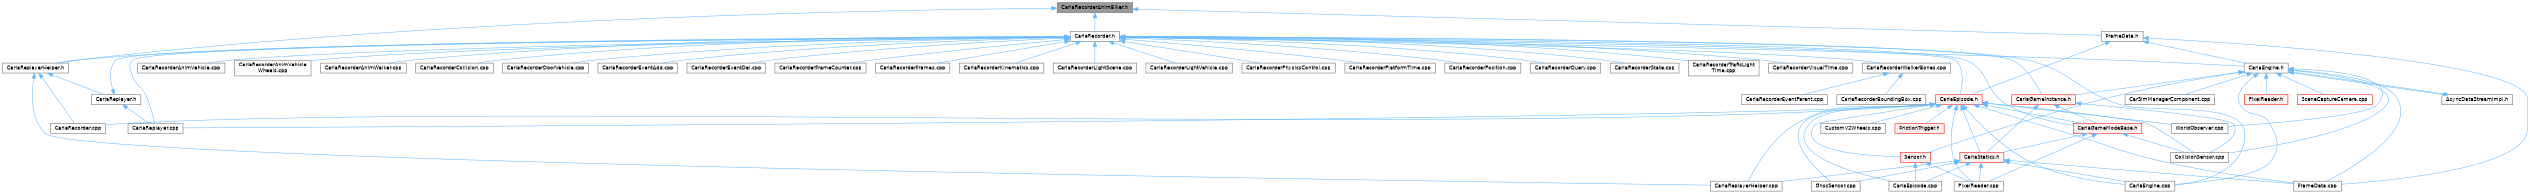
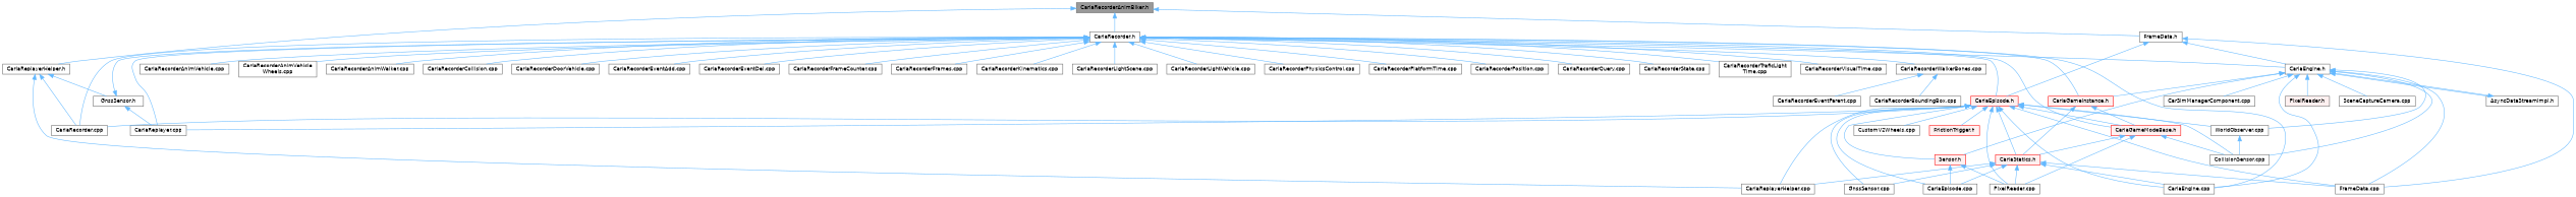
  digraph {
    node [color=grey40 fillcolor=white fontname=Helvetica fontsize=10 shape=box style=filled]
    edge [color=steelblue1 dir=back fontname=Helvetica fontsize=10 labelfontname=Helvetica labelfontsize=10 style=solid]
    n1 [color=gray40 fillcolor=grey60 fontcolor=black height=0.2 label="CarlaRecorderAnimBiker.h" width=0.4]
    n2 [height=0.2 label="CarlaRecorder.h" width=0.4]
    n3 [height=0.2 label="CarlaReplayerHelper.h" width=0.4]
    n4 [height=0.2 label="FrameData.h" width=0.4]
    n5 [height=0.2 label="CarlaEngine.cpp" width=0.4]
    n6 [height=0.2 label="CarlaEngine.h" width=0.4]
    n7 [color=red fillcolor="#FFF0F0" height=0.2 label="CarlaGameInstance.h" width=0.4]
    n8 [color=red fillcolor="#FFF0F0" height=0.2 label="CarlaGameModeBase.h" width=0.4]
    n9 [color=red fillcolor="#FFF0F0" height=0.2 label="CarlaEpisode.h" width=0.4]
    n10 [height=0.2 label="CarlaRecorder.cpp" width=0.4]
    n11 [height=0.2 label="CarlaReplayer.cpp" width=0.4]
    n12 [height=0.2 label="CarlaRecorderAnimVehicle.cpp" width=0.4]
    n13 [height=0.2 label="CarlaRecorderAnimVehicle\lWheels.cpp" width=0.4]
    n14 [height=0.2 label="CarlaRecorderAnimWalker.cpp" width=0.4]
    n15 [height=0.2 label="CarlaRecorderCollision.cpp" width=0.4]
    n16 [height=0.2 label="CarlaRecorderDoorVehicle.cpp" width=0.4]
    n17 [height=0.2 label="CarlaRecorderEventAdd.cpp" width=0.4]
    n18 [height=0.2 label="CarlaRecorderEventDel.cpp" width=0.4]
    n19 [height=0.2 label="CarlaRecorderFrameCounter.cpp" width=0.4]
    n20 [height=0.2 label="CarlaRecorderFrames.cpp" width=0.4]
    n21 [height=0.2 label="CarlaRecorderKinematics.cpp" width=0.4]
    n22 [height=0.2 label="CarlaRecorderLightScene.cpp" width=0.4]
    n23 [height=0.2 label="CarlaRecorderLightVehicle.cpp" width=0.4]
    n24 [height=0.2 label="CarlaRecorderPhysicsControl.cpp" width=0.4]
    n25 [height=0.2 label="CarlaRecorderPlatformTime.cpp" width=0.4]
    n26 [height=0.2 label="CarlaRecorderPosition.cpp" width=0.4]
    n27 [height=0.2 label="CarlaRecorderQuery.cpp" width=0.4]
    n28 [height=0.2 label="CarlaRecorderState.cpp" width=0.4]
    n29 [height=0.2 label="CarlaRecorderTraficLight\lTime.cpp" width=0.4]
    n30 [height=0.2 label="CarlaRecorderVisualTime.cpp" width=0.4]
    n31 [height=0.2 label="CarlaRecorderWalkerBones.cpp" width=0.4]
    n32 [height=0.2 label="CarlaReplayerHelper.cpp" width=0.4]
-   n33 [height=0.2 label="CarlaReplayer.h" width=0.4]
+   n33 [height=0.2 label="GnssSensor.h" width=0.4]
    n34 [height=0.2 label="FrameData.cpp" width=0.4]
    n35 [height=0.2 label="AsyncDataStreamImpl.h" width=0.4]
    n36 [height=0.2 label="CarSimManagerComponent.cpp" width=0.4]
    n37 [height=0.2 label="CollisionSensor.cpp" width=0.4]
-   n38 [color=red fillcolor="#FFF0F0" height=0.2 label="PixelReader.h" width=0.4]
-   n39 [color=red height=0.2 label="SceneCaptureCamera.cpp" width=0.4]
+   n38 [fillcolor="#FFF0F0" height=0.2 label="PixelReader.h" width=0.4]
+   n39 [height=0.2 label="SceneCaptureCamera.cpp" width=0.4]
    n40 [color=red fillcolor="#FFF0F0" height=0.2 label="Sensor.h" width=0.4]
    n41 [height=0.2 label="WorldObserver.cpp" width=0.4]
    n42 [color=red fillcolor="#FFF0F0" height=0.2 label="CarlaStatics.h" width=0.4]
    n43 [height=0.2 label="PixelReader.cpp" width=0.4]
    n44 [height=0.2 label="CarlaEpisode.cpp" width=0.4]
    n45 [height=0.2 label="GnssSensor.cpp" width=0.4]
    n46 [height=0.2 label="CustomV2Wheels.cpp" width=0.4]
    n47 [color=red fillcolor="#FFF0F0" height=0.2 label="FrictionTrigger.h" width=0.4]
    n48 [height=0.2 label="CarlaRecorderBoundingBox.cpp" width=0.4]
    n49 [height=0.2 label="CarlaRecorderEventParent.cpp" width=0.4]
    n1 -> n2
    n1 -> n3
    n1 -> n4
    n2 -> n5
    n2 -> n6
    n2 -> n7
    n2 -> n8
    n2 -> n9
-   n2 -> n3
+   n2 -> n10
    n2 -> n11
    n2 -> n12
    n2 -> n13
    n2 -> n14
    n2 -> n15
    n2 -> n16
    n2 -> n17
    n2 -> n18
    n2 -> n19
    n2 -> n20
    n2 -> n21
    n2 -> n22
    n2 -> n23
    n2 -> n24
    n2 -> n25
    n2 -> n26
    n2 -> n27
    n2 -> n28
    n2 -> n29
    n2 -> n30
    n2 -> n31
    n3 -> n10
    n3 -> n32
    n3 -> n33
    n4 -> n6
    n4 -> n9
    n4 -> n34
    n6 -> n5
    n6 -> n7
    n6 -> n34
    n6 -> n35
    n6 -> n36
    n6 -> n37
    n6 -> n38
    n6 -> n39
    n6 -> n40
    n6 -> n41
    n7 -> n8
-   n7 -> n37
+   n41 -> n37
    n7 -> n42
    n8 -> n37
    n8 -> n42
    n8 -> n43
    n9 -> n5
    n9 -> n8
    n9 -> n10
    n9 -> n11
    n9 -> n32
    n9 -> n34
    n9 -> n37
    n9 -> n40
    n9 -> n41
    n9 -> n42
    n9 -> n43
    n9 -> n44
    n9 -> n45
    n9 -> n46
    n9 -> n47
    n31 -> n48
    n31 -> n49
    n33 -> n2
    n33 -> n11
    n35 -> n6
    n40 -> n43
    n40 -> n44
    n42 -> n5
    n42 -> n32
    n42 -> n34
    n42 -> n43
    n42 -> n44
    n42 -> n45
  }
